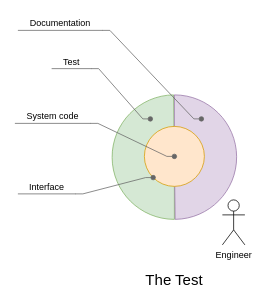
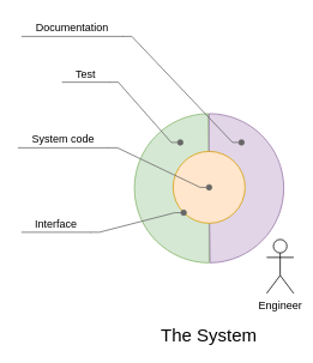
  <mxCell id="0" />
  <mxCell id="1" parent="0" />
  <mxCell id="2" value="Engineer&lt;br&gt;" style="shape=umlActor;verticalLabelPosition=bottom;labelBackgroundColor=#ffffff;verticalAlign=top;html=1;outlineConnect=0;comic=0;strokeColor=#000000;fillColor=none;" parent="1" vertex="1"><mxGeometry x="296" y="266" width="30" height="60" as="geometry" /></mxCell>
  <mxCell id="3" value="" style="group" parent="1" vertex="1" connectable="0"><mxGeometry x="20" y="20" width="295" height="272" as="geometry" /></mxCell>
  <mxCell id="4" value="Documentation" style="whiteSpace=wrap;html=1;shape=partialRectangle;top=0;left=0;bottom=1;right=0;points=[[0,1],[1,1]];strokeColor=#666666;fillColor=none;align=center;verticalAlign=bottom;routingCenterY=0.5;snapToPoint=1;container=1;recursiveResize=0;autosize=1;treeFolding=1;comic=0;" parent="3" vertex="1"><mxGeometry x="4" width="112" height="20" as="geometry" /></mxCell>
  <mxCell id="5" value="Test&lt;br&gt;" style="whiteSpace=wrap;html=1;shape=partialRectangle;top=0;left=0;bottom=1;right=0;points=[[0,1],[1,1]];strokeColor=#666666;fillColor=none;align=center;verticalAlign=bottom;routingCenterY=0.5;snapToPoint=1;container=1;recursiveResize=0;autosize=1;treeFolding=1;comic=0;direction=east;" parent="3" vertex="1"><mxGeometry x="49" y="51" width="52" height="20" as="geometry" /></mxCell>
  <mxCell id="6" value="" style="verticalLabelPosition=bottom;verticalAlign=top;html=1;shape=mxgraph.basic.pie;startAngle=0.5;endAngle=0.998;comic=0;strokeColor=#82b366;fillColor=#d5e8d4;" parent="3" vertex="1"><mxGeometry x="129" y="106" width="166" height="166" as="geometry" /></mxCell>
  <mxCell id="7" value="System code" style="whiteSpace=wrap;html=1;shape=partialRectangle;top=0;left=0;bottom=1;right=0;points=[[0,1],[1,1]];strokeColor=#666666;fillColor=none;align=center;verticalAlign=bottom;routingCenterY=0.5;snapToPoint=1;container=1;recursiveResize=0;autosize=1;treeFolding=1;comic=0;" parent="3" vertex="1"><mxGeometry y="124" width="100" height="20" as="geometry" /></mxCell>
  <mxCell id="8" value="" style="edgeStyle=entityRelationEdgeStyle;startArrow=none;endArrow=oval;segment=10;entryX=0.307;entryY=0.193;rounded=0;entryPerimeter=0;endFill=1;strokeColor=#666666;" parent="3" source="5" target="6" edge="1"><mxGeometry relative="1" as="geometry"><mxPoint x="154" y="132" as="targetPoint" /></mxGeometry></mxCell>
  <mxCell id="9" value="" style="verticalLabelPosition=bottom;verticalAlign=top;html=1;shape=mxgraph.basic.pie;startAngle=0.5;endAngle=0.998;comic=0;strokeColor=#9673a6;fillColor=#e1d5e7;direction=west;" parent="3" vertex="1"><mxGeometry x="129" y="106" width="166" height="166" as="geometry" /></mxCell>
  <mxCell id="10" value="" style="ellipse;whiteSpace=wrap;html=1;aspect=fixed;fillColor=#ffe6cc;strokeColor=#d79b00;" parent="3" vertex="1"><mxGeometry x="172" y="148" width="80" height="80" as="geometry" /></mxCell>
  <mxCell id="11" value="" style="edgeStyle=entityRelationEdgeStyle;startArrow=none;endArrow=oval;segment=10;rounded=0;endFill=1;strokeColor=#666666;" parent="3" source="4" edge="1"><mxGeometry relative="1" as="geometry"><mxPoint x="248" y="138" as="targetPoint" /></mxGeometry></mxCell>
  <mxCell id="12" value="" style="edgeStyle=entityRelationEdgeStyle;startArrow=none;endArrow=oval;segment=10;rounded=0;endFill=1;strokeColor=#666666;" parent="3" source="7" edge="1"><mxGeometry relative="1" as="geometry"><mxPoint x="212" y="188" as="targetPoint" /></mxGeometry></mxCell>
  <mxCell id="13" value="Interface" style="whiteSpace=wrap;html=1;shape=partialRectangle;top=0;left=0;bottom=1;right=0;points=[[0,1],[1,1]];strokeColor=#666666;fillColor=none;align=center;verticalAlign=bottom;routingCenterY=0.5;snapToPoint=1;container=1;recursiveResize=0;autosize=1;treeFolding=1;comic=0;" parent="3" vertex="1"><mxGeometry x="4" y="208" width="76" height="30" as="geometry" /></mxCell>
  <mxCell id="14" value="" style="edgeStyle=entityRelationEdgeStyle;startArrow=none;endArrow=oval;segment=10;entryX=0;entryY=1;strokeColor=#666666;rounded=0;endFill=1;" parent="3" source="13" target="10" edge="1"><mxGeometry relative="1" as="geometry"><mxPoint x="-40" y="606" as="targetPoint" /></mxGeometry></mxCell>
- <mxCell id="15" value="The Test&lt;br&gt;" style="text;html=1;strokeColor=none;fillColor=none;align=center;verticalAlign=middle;whiteSpace=wrap;rounded=0;comic=0;fontSize=20;fontStyle=0" parent="1" vertex="1"><mxGeometry x="146" y="362" width="172" height="20" as="geometry" /></mxCell>
+ <mxCell id="15" value="The System&lt;br&gt;" style="text;html=1;strokeColor=none;fillColor=none;align=center;verticalAlign=middle;whiteSpace=wrap;rounded=0;comic=0;fontSize=20;fontStyle=0" parent="1" vertex="1"><mxGeometry x="146" y="362" width="172" height="20" as="geometry" /></mxCell>
